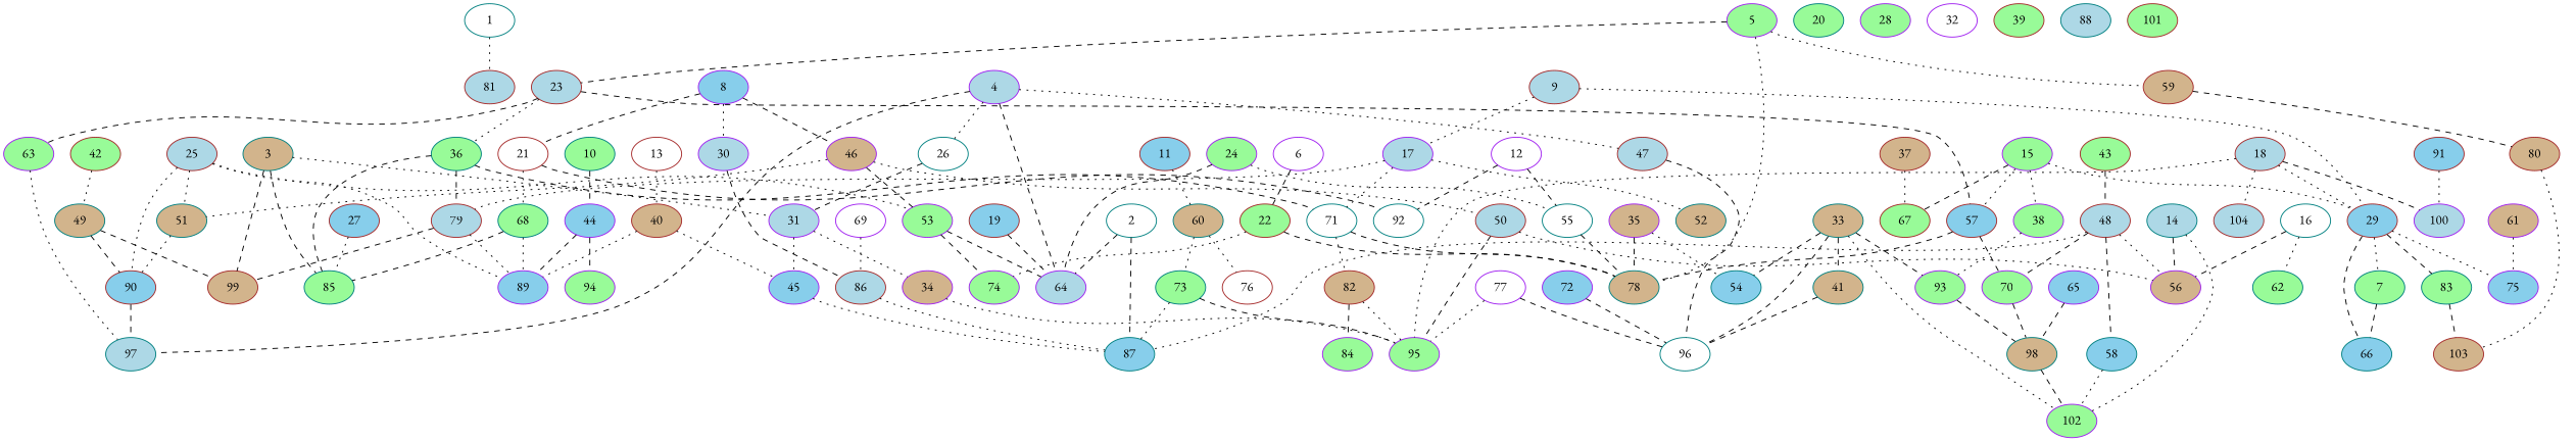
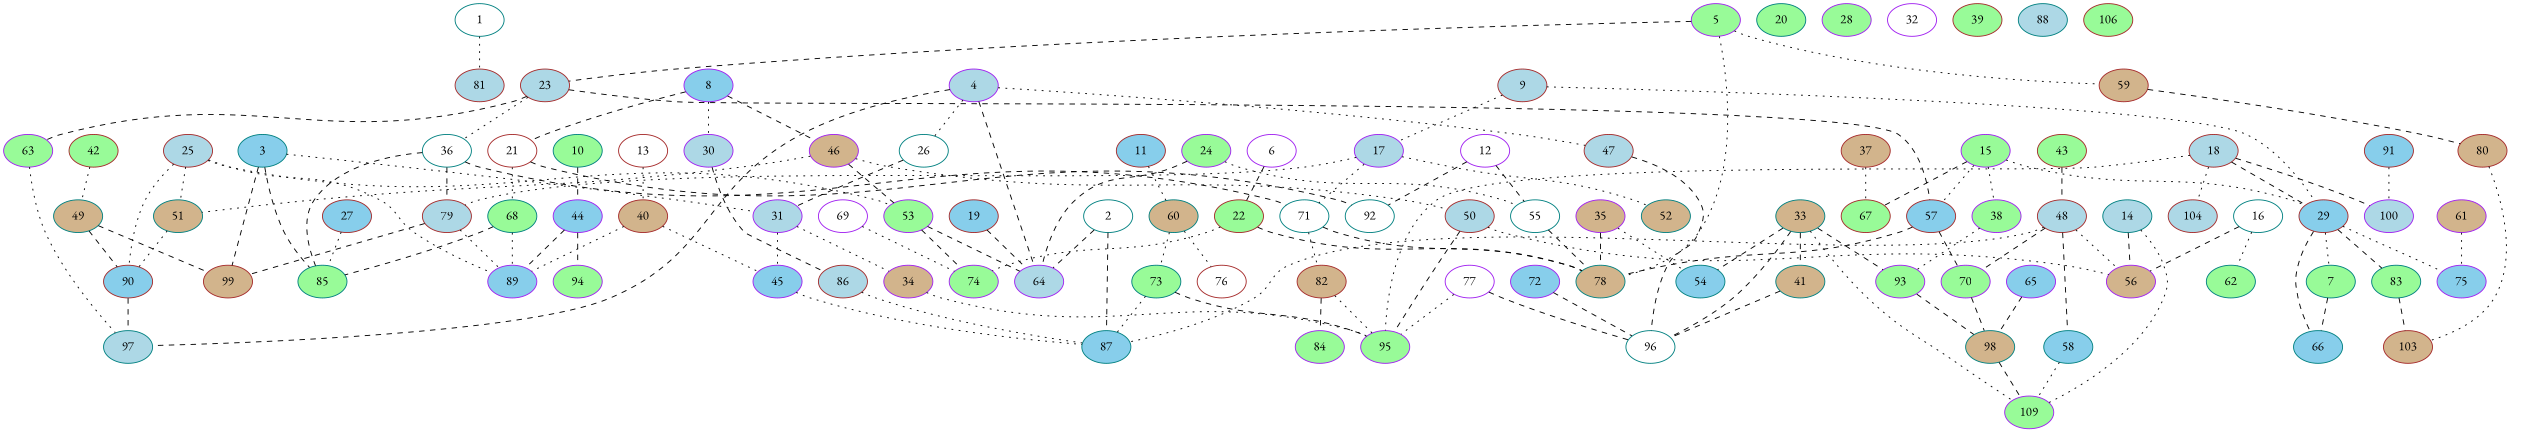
  graph {
    fontname="EB Garamond"
    node [color=purple fillcolor=palegreen fontname="EB Garamond" style=filled]
    edge [fontname="EB Garamond" style=dashed]
    1 [color=teal fillcolor=white]
    81 [color=brown fillcolor=lightblue]
    2 [color=teal fillcolor=white]
    64 [fillcolor=lightblue]
    87 [color=teal fillcolor=skyblue]
-   3 [color=teal fillcolor=tan]
+   3 [color=teal fillcolor=skyblue]
    31 [fillcolor=lightblue]
    85 [color=teal]
    99 [color=brown fillcolor=tan]
    34 [fillcolor=tan]
    45 [fillcolor=skyblue]
    4 [fillcolor=lightblue]
    26 [color=teal fillcolor=white]
    47 [color=brown fillcolor=lightblue]
    97 [color=teal fillcolor=lightblue]
    96 [color=teal fillcolor=white]
    23 [color=brown fillcolor=lightblue]
    5
    59 [color=brown fillcolor=tan]
    78 [color=teal fillcolor=tan]
    57 [color=brown fillcolor=skyblue]
-   36 [color=teal]
+   36 [color=teal fillcolor=white]
    63
    80 [color=brown fillcolor=tan]
    6 [fillcolor=white]
    22 [color=brown]
    74
    7 [color=teal]
    66 [color=teal fillcolor=skyblue]
    8 [fillcolor=skyblue]
    21 [color=brown fillcolor=white]
    30 [fillcolor=lightblue]
    46 [fillcolor=tan]
    92 [color=teal fillcolor=white]
    68 [color=teal]
    86 [color=brown fillcolor=lightblue]
    51 [color=teal fillcolor=tan]
    53
    50 [color=brown fillcolor=lightblue]
    9 [color=brown fillcolor=lightblue]
    17 [fillcolor=lightblue]
    29 [color=brown fillcolor=skyblue]
    52 [color=teal fillcolor=tan]
    71 [color=teal fillcolor=white]
    79 [color=brown fillcolor=lightblue]
    75 [fillcolor=skyblue]
    83 [color=teal]
    10 [color=teal]
    44 [fillcolor=skyblue]
    89 [fillcolor=skyblue]
    94
    11 [color=brown fillcolor=skyblue]
    60 [color=teal fillcolor=tan]
    73 [color=teal]
    76 [color=brown fillcolor=white]
    12 [fillcolor=white]
    55 [color=teal fillcolor=white]
    13 [color=brown fillcolor=white]
    40 [color=brown fillcolor=tan]
    14 [color=teal fillcolor=lightblue]
    56 [fillcolor=tan]
-   102
+   102 [label=109]
    15
    38
    67 [color=brown]
    93
    70
    16 [color=teal fillcolor=white]
    62 [color=teal]
    82 [color=brown fillcolor=tan]
    18 [color=brown fillcolor=lightblue]
    95
    100 [fillcolor=lightblue]
    104 [color=brown fillcolor=lightblue]
    19 [color=brown fillcolor=skyblue]
    20 [color=teal]
    24
    25 [color=brown fillcolor=lightblue]
    90 [color=brown fillcolor=skyblue]
    27 [color=brown fillcolor=skyblue]
    28
    103 [color=brown fillcolor=tan]
    32 [fillcolor=white]
    33 [color=teal fillcolor=tan]
    41 [color=teal fillcolor=tan]
    54 [color=teal fillcolor=skyblue]
    98 [color=teal fillcolor=tan]
    35 [fillcolor=tan]
    37 [color=brown fillcolor=tan]
    39 [color=brown]
    42 [color=brown]
    49 [color=teal fillcolor=tan]
    43 [color=brown]
    48 [color=brown fillcolor=lightblue]
    58 [color=teal fillcolor=skyblue]
    61 [fillcolor=tan]
    65 [fillcolor=skyblue]
    69 [fillcolor=white]
    84
    72 [fillcolor=skyblue]
    77 [fillcolor=white]
    88 [color=teal fillcolor=lightblue]
    91 [color=brown fillcolor=skyblue]
-   101 [color=brown]
+   101 [color=brown label=106]
    1 -- 81 [style=dotted]
    2 -- 64
    2 -- 87
    3 -- 31 [style=dotted]
    3 -- 85
    3 -- 99
    31 -- 34 [style=dotted]
    31 -- 45 [style=dotted]
    34 -- 95 [style=dotted]
    45 -- 87 [style=dotted]
    4 -- 64
    4 -- 26 [style=dotted]
    4 -- 47 [style=dotted]
    4 -- 97
    26 -- 31
    47 -- 96
    23 -- 57
    23 -- 36 [style=dotted]
    23 -- 63
    5 -- 23
    5 -- 59 [style=dotted]
    5 -- 78 [style=dotted]
    59 -- 80
    57 -- 78
    57 -- 70
    36 -- 85
    36 -- 71
    36 -- 79
    63 -- 97 [style=dotted]
    80 -- 103 [style=dotted]
    6 -- 22
    22 -- 78
    22 -- 74 [style=dotted]
    7 -- 66
    8 -- 21
    8 -- 30 [style=dotted]
    8 -- 46
    21 -- 92
    21 -- 68 [style=dotted]
    30 -- 86
    46 -- 51 [style=dotted]
    46 -- 53
    46 -- 50 [style=dotted]
    68 -- 85
    68 -- 89 [style=dotted]
    86 -- 87 [style=dotted]
    51 -- 90 [style=dotted]
    53 -- 64
    53 -- 74
    50 -- 56 [style=dotted]
    50 -- 95
    9 -- 17 [style=dotted]
    9 -- 29 [style=dotted]
    17 -- 52 [style=dotted]
    17 -- 71 [style=dotted]
    17 -- 79 [style=dotted]
    29 -- 7 [style=dotted]
    29 -- 66
    29 -- 75 [style=dotted]
    29 -- 83
    71 -- 78
    71 -- 82 [style=dotted]
    79 -- 99
    79 -- 89 [style=dotted]
    83 -- 103
    10 -- 44
    44 -- 89
    44 -- 94
    11 -- 60 [style=dotted]
    60 -- 73 [style=dotted]
    60 -- 76 [style=dotted]
    73 -- 87 [style=dotted]
    73 -- 95
    12 -- 92
    12 -- 55
    55 -- 78
    13 -- 40 [style=dotted]
    40 -- 45 [style=dotted]
    40 -- 89 [style=dotted]
    14 -- 56
    14 -- 102 [style=dotted]
    15 -- 57 [style=dotted]
    15 -- 29 [style=dotted]
    15 -- 38 [style=dotted]
    15 -- 67
    38 -- 93 [style=dotted]
    93 -- 98
    70 -- 98
    16 -- 56
    16 -- 62 [style=dotted]
    82 -- 95 [style=dotted]
    82 -- 84
-   18 -- 29 [style=dotted]
+   18 -- 29
    18 -- 95 [style=dotted]
    18 -- 100
    18 -- 104 [style=dotted]
    19 -- 64
    24 -- 64
    24 -- 55 [style=dotted]
    25 -- 51 [style=dotted]
    25 -- 53 [style=dotted]
    25 -- 89 [style=dotted]
    25 -- 90 [style=dotted]
    90 -- 97
    27 -- 85 [style=dotted]
    33 -- 96
    33 -- 102 [style=dotted]
    33 -- 93
    33 -- 41
    33 -- 54
    41 -- 96
    98 -- 102
    35 -- 78
    35 -- 54 [style=dotted]
    37 -- 67 [style=dotted]
    42 -- 49 [style=dotted]
    49 -- 99
    49 -- 90
    43 -- 48
    48 -- 87 [style=dotted]
    48 -- 56 [style=dotted]
    48 -- 70
    48 -- 58
    58 -- 102 [style=dotted]
    61 -- 75 [style=dotted]
    65 -- 98
-   69 -- 86 [style=dotted]
+   69 -- 74 [style=dotted]
    72 -- 96
    77 -- 96
    77 -- 95 [style=dotted]
    91 -- 100 [style=dotted]
  }
